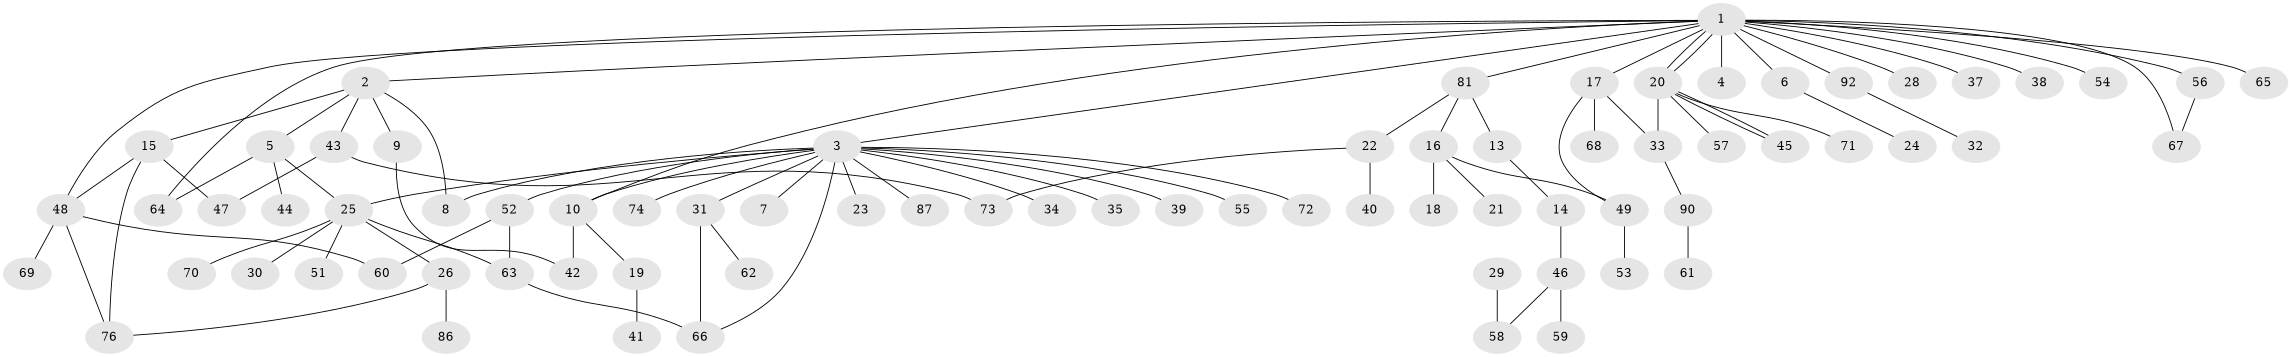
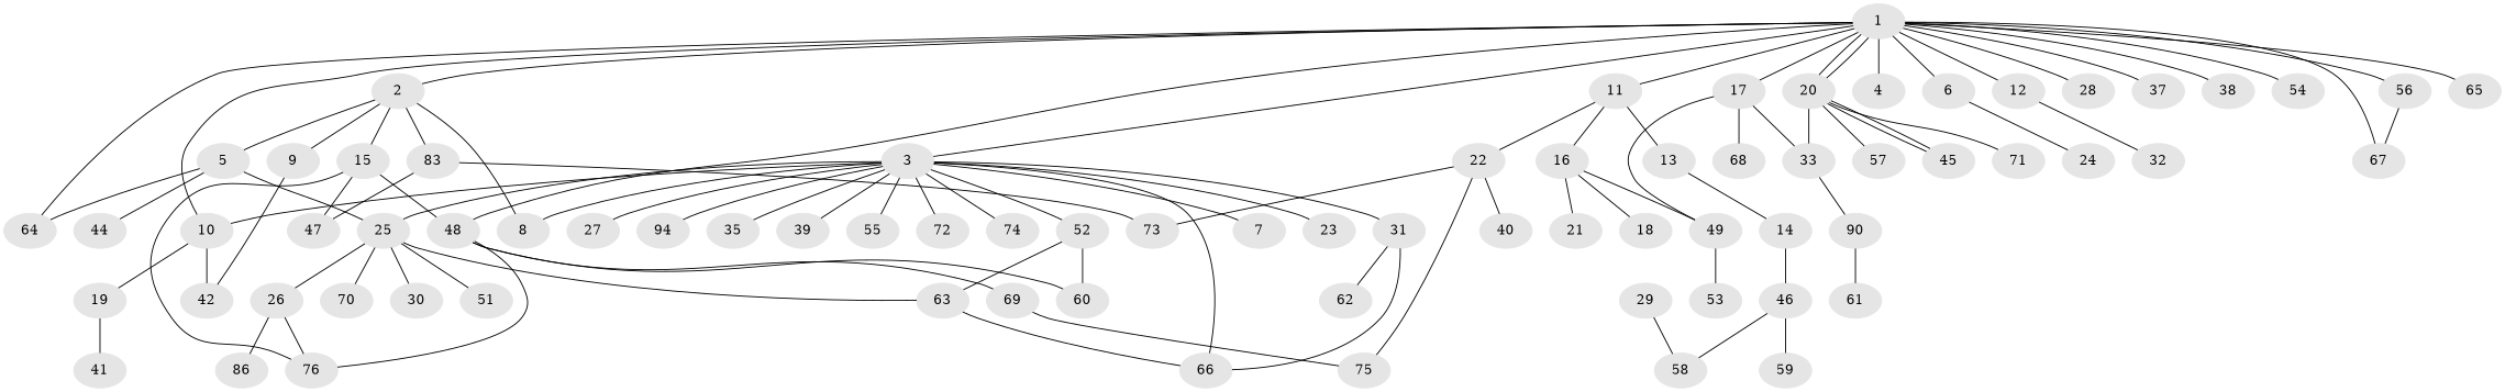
  graph {
    node [color=gray90 style=filled]
    1
    2
    3
    4
    6
    10
-   11 [label=81]
-   12 [label=92]
+   11
+   12
    17
    20
    28
    37
    38
    48
    54
    56
    64
    65
    67
    5
    8
    9
    15
-   43
+   43 [label=83]
    7
    23
    25
-   27 [label=87]
+   27
    31
-   34
+   34 [label=94]
    35
    39
    52
    55
    66
    72
    74
    24
    42
    19
    13
    16
    22
    32
    49
    33
    68
    57
    45
    71
    29
    58
    76
    60
    69
    44
    47
    73
    26
    30
    51
    63
    70
    62
    41
    14
    18
    21
    40
+   75
    46
    59
    53
    n74 [label=90]
    n75 [label=86]
    61
    1 -- 2
    1 -- 3
    1 -- 4
    1 -- 6
    1 -- 10
    1 -- 11
    1 -- 12
    1 -- 17
    1 -- 20
    1 -- 20
    1 -- 28
    1 -- 37
    1 -- 38
    1 -- 48
    1 -- 54
    1 -- 56
    1 -- 64
    1 -- 65
    1 -- 67
    2 -- 5
    2 -- 8
    2 -- 9
    2 -- 15
    2 -- 43
    3 -- 10
    3 -- 8
    3 -- 7
    3 -- 23
    3 -- 25
    3 -- 27
    3 -- 31
    3 -- 34
    3 -- 35
    3 -- 39
    3 -- 52
    3 -- 55
    3 -- 66
    3 -- 72
    3 -- 74
    6 -- 24
    10 -- 42
    10 -- 19
    11 -- 13
    11 -- 16
    11 -- 22
    12 -- 32
    17 -- 49
    17 -- 33
    17 -- 68
    20 -- 33
    20 -- 57
    20 -- 45
    20 -- 45
    20 -- 71
    48 -- 76
    48 -- 60
    48 -- 69
    56 -- 67
    5 -- 64
    5 -- 25
    5 -- 44
    9 -- 42
    15 -- 48
    15 -- 76
    15 -- 47
    43 -- 47
    43 -- 73
    25 -- 26
    25 -- 30
    25 -- 51
    25 -- 63
    25 -- 70
    31 -- 66
    31 -- 62
    52 -- 60
    52 -- 63
    19 -- 41
    13 -- 14
    16 -- 49
    16 -- 18
    16 -- 21
    22 -- 73
    22 -- 40
+   22 -- 75
    49 -- 53
    33 -- n74
    29 -- 58
+   69 -- 75
    26 -- 76
    26 -- n75
    63 -- 66
    14 -- 46
    46 -- 58
    46 -- 59
    n74 -- 61
  }
